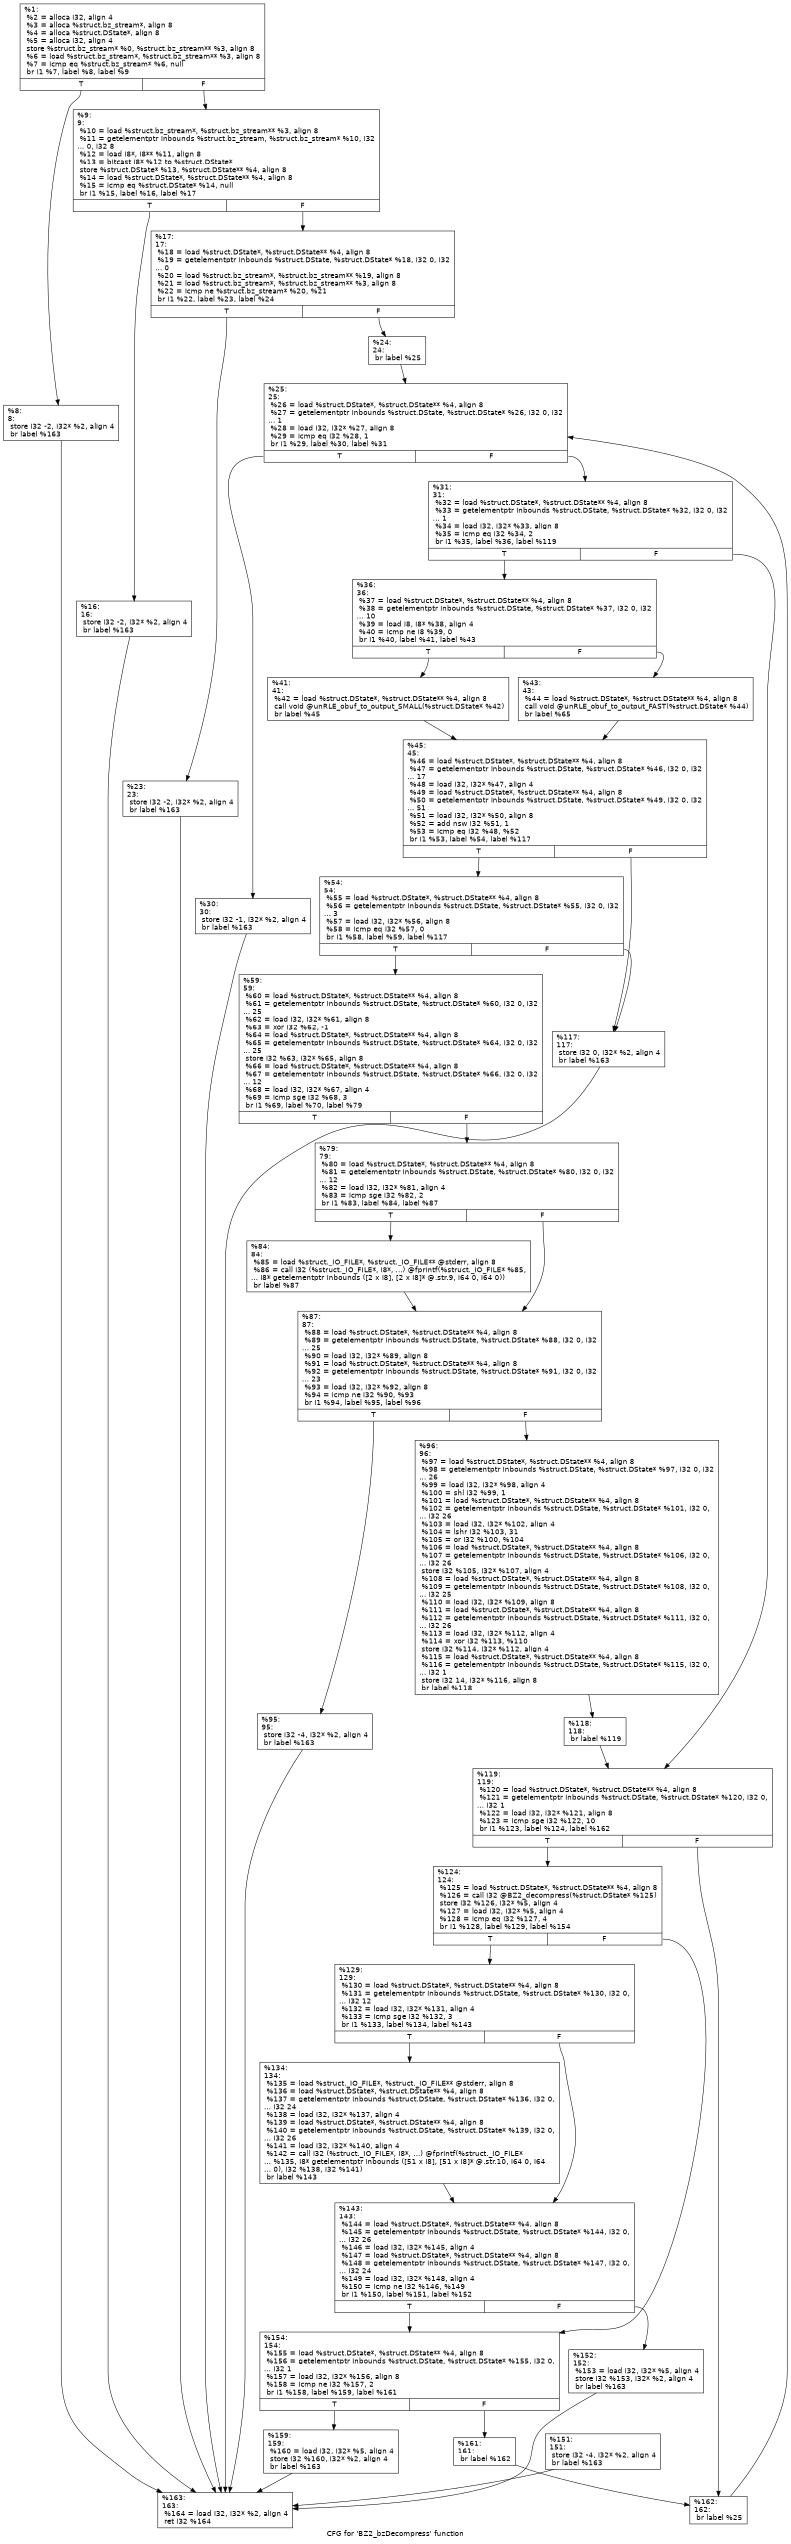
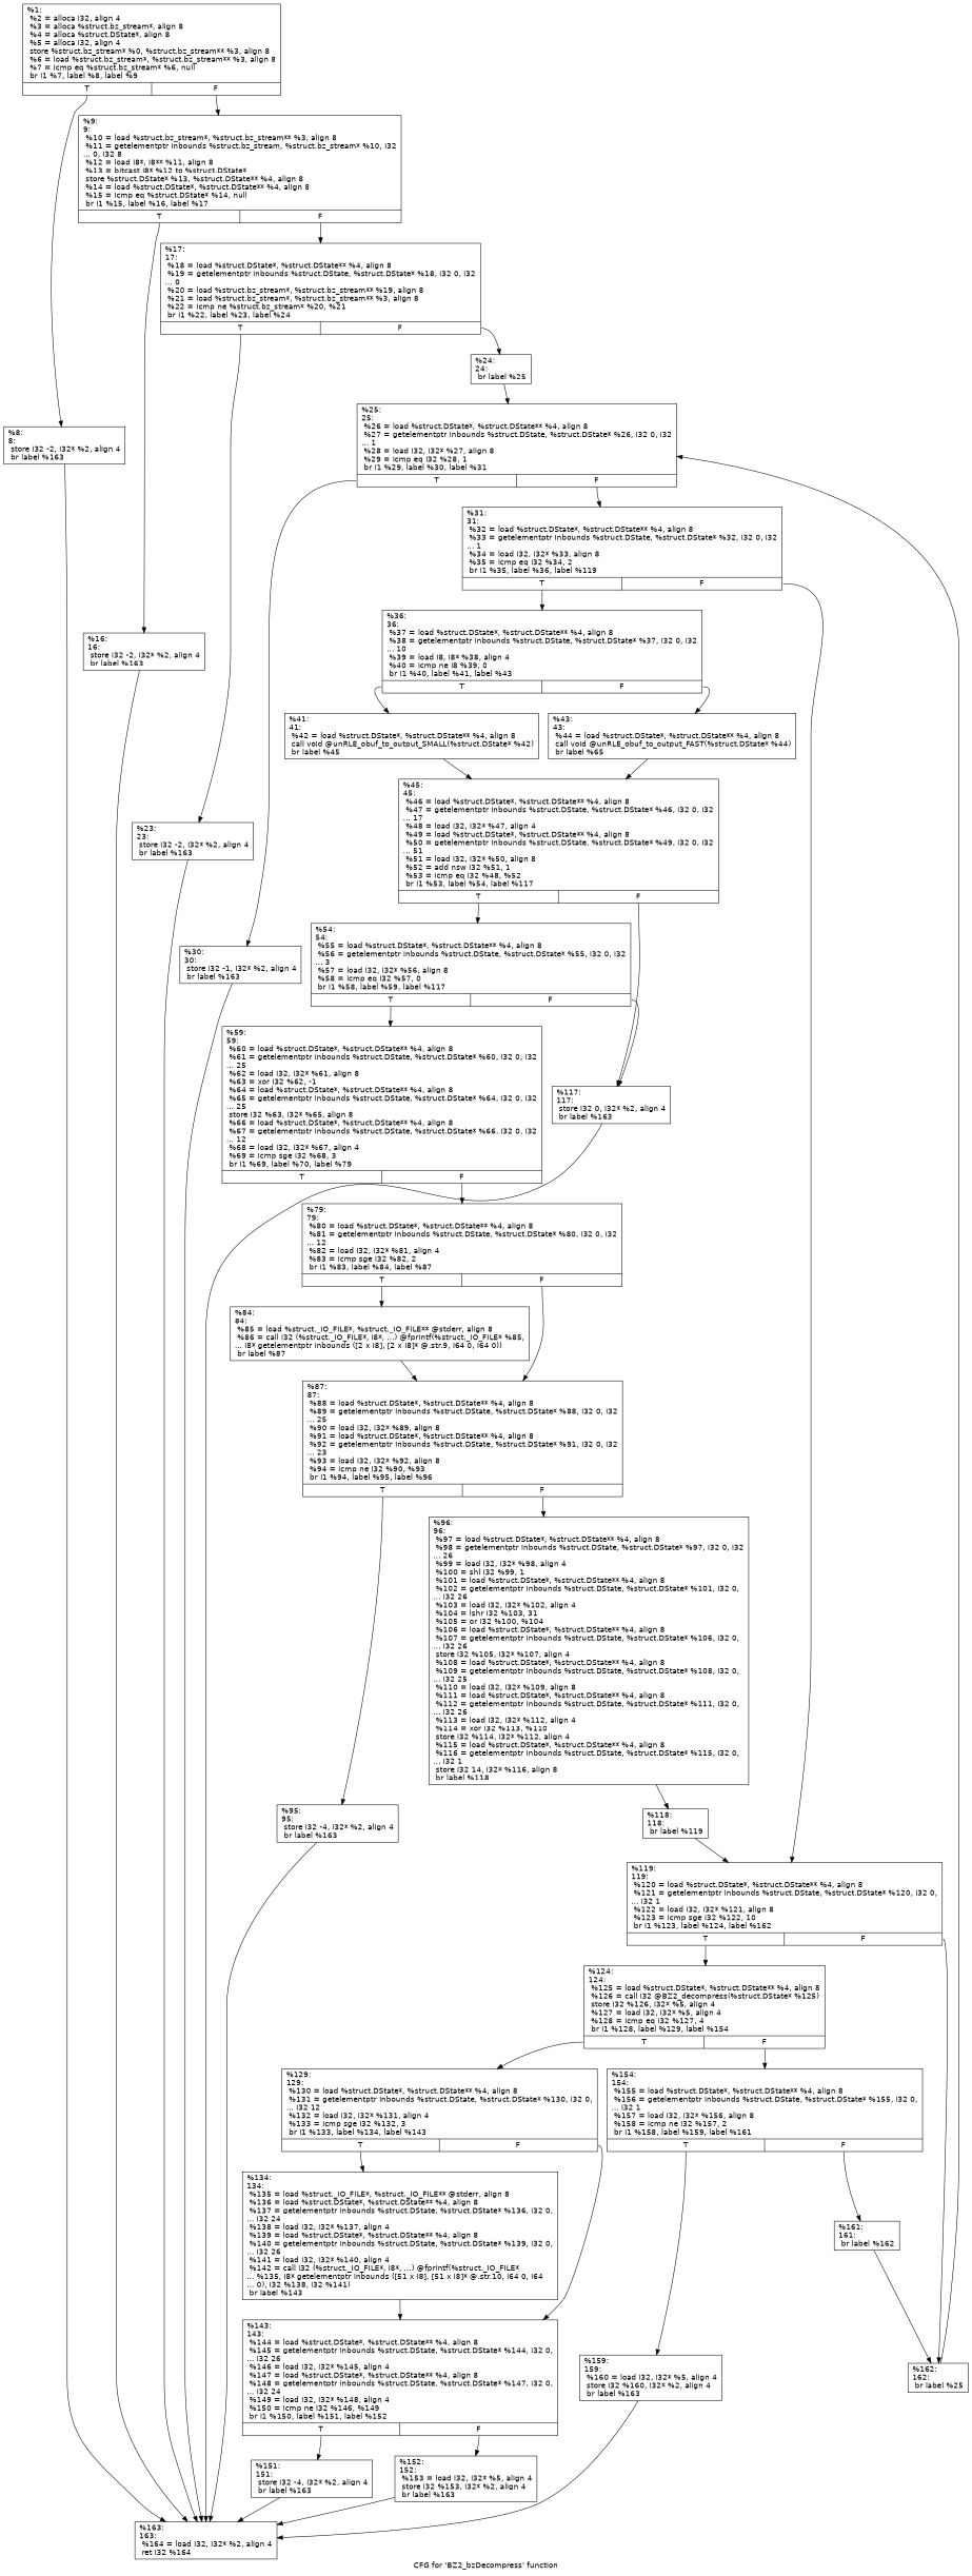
  digraph {
    fontname="DejaVu Sans"
    label="CFG for 'BZ2_bzDecompress' function"
    node [fontname="DejaVu Sans" shape=record]
    edge [fontname="DejaVu Sans"]
    n1 [label="{%1:\l  %2 = alloca i32, align 4\l  %3 = alloca %struct.bz_stream*, align 8\l  %4 = alloca %struct.DState*, align 8\l  %5 = alloca i32, align 4\l  store %struct.bz_stream* %0, %struct.bz_stream** %3, align 8\l  %6 = load %struct.bz_stream*, %struct.bz_stream** %3, align 8\l  %7 = icmp eq %struct.bz_stream* %6, null\l  br i1 %7, label %8, label %9\l|{<s0>T|<s1>F}}"]
    n2 [label="{%8:\l8:                                                \l  store i32 -2, i32* %2, align 4\l  br label %163\l}"]
    n3 [label="{%9:\l9:                                                \l  %10 = load %struct.bz_stream*, %struct.bz_stream** %3, align 8\l  %11 = getelementptr inbounds %struct.bz_stream, %struct.bz_stream* %10, i32\l... 0, i32 8\l  %12 = load i8*, i8** %11, align 8\l  %13 = bitcast i8* %12 to %struct.DState*\l  store %struct.DState* %13, %struct.DState** %4, align 8\l  %14 = load %struct.DState*, %struct.DState** %4, align 8\l  %15 = icmp eq %struct.DState* %14, null\l  br i1 %15, label %16, label %17\l|{<s0>T|<s1>F}}"]
    n4 [label="{%163:\l163:                                              \l  %164 = load i32, i32* %2, align 4\l  ret i32 %164\l}"]
    n5 [label="{%16:\l16:                                               \l  store i32 -2, i32* %2, align 4\l  br label %163\l}"]
    n6 [label="{%17:\l17:                                               \l  %18 = load %struct.DState*, %struct.DState** %4, align 8\l  %19 = getelementptr inbounds %struct.DState, %struct.DState* %18, i32 0, i32\l... 0\l  %20 = load %struct.bz_stream*, %struct.bz_stream** %19, align 8\l  %21 = load %struct.bz_stream*, %struct.bz_stream** %3, align 8\l  %22 = icmp ne %struct.bz_stream* %20, %21\l  br i1 %22, label %23, label %24\l|{<s0>T|<s1>F}}"]
    n7 [label="{%23:\l23:                                               \l  store i32 -2, i32* %2, align 4\l  br label %163\l}"]
    n8 [label="{%24:\l24:                                               \l  br label %25\l}"]
    n9 [label="{%25:\l25:                                               \l  %26 = load %struct.DState*, %struct.DState** %4, align 8\l  %27 = getelementptr inbounds %struct.DState, %struct.DState* %26, i32 0, i32\l... 1\l  %28 = load i32, i32* %27, align 8\l  %29 = icmp eq i32 %28, 1\l  br i1 %29, label %30, label %31\l|{<s0>T|<s1>F}}"]
    n10 [label="{%30:\l30:                                               \l  store i32 -1, i32* %2, align 4\l  br label %163\l}"]
    n11 [label="{%31:\l31:                                               \l  %32 = load %struct.DState*, %struct.DState** %4, align 8\l  %33 = getelementptr inbounds %struct.DState, %struct.DState* %32, i32 0, i32\l... 1\l  %34 = load i32, i32* %33, align 8\l  %35 = icmp eq i32 %34, 2\l  br i1 %35, label %36, label %119\l|{<s0>T|<s1>F}}"]
    n12 [label="{%36:\l36:                                               \l  %37 = load %struct.DState*, %struct.DState** %4, align 8\l  %38 = getelementptr inbounds %struct.DState, %struct.DState* %37, i32 0, i32\l... 10\l  %39 = load i8, i8* %38, align 4\l  %40 = icmp ne i8 %39, 0\l  br i1 %40, label %41, label %43\l|{<s0>T|<s1>F}}"]
    n13 [label="{%119:\l119:                                              \l  %120 = load %struct.DState*, %struct.DState** %4, align 8\l  %121 = getelementptr inbounds %struct.DState, %struct.DState* %120, i32 0,\l... i32 1\l  %122 = load i32, i32* %121, align 8\l  %123 = icmp sge i32 %122, 10\l  br i1 %123, label %124, label %162\l|{<s0>T|<s1>F}}"]
    n14 [label="{%41:\l41:                                               \l  %42 = load %struct.DState*, %struct.DState** %4, align 8\l  call void @unRLE_obuf_to_output_SMALL(%struct.DState* %42)\l  br label %45\l}"]
    n15 [label="{%43:\l43:                                               \l  %44 = load %struct.DState*, %struct.DState** %4, align 8\l  call void @unRLE_obuf_to_output_FAST(%struct.DState* %44)\l  br label %65\l}"]
    n16 [label="{%124:\l124:                                              \l  %125 = load %struct.DState*, %struct.DState** %4, align 8\l  %126 = call i32 @BZ2_decompress(%struct.DState* %125)\l  store i32 %126, i32* %5, align 4\l  %127 = load i32, i32* %5, align 4\l  %128 = icmp eq i32 %127, 4\l  br i1 %128, label %129, label %154\l|{<s0>T|<s1>F}}"]
    n17 [label="{%162:\l162:                                              \l  br label %25\l}"]
    n18 [label="{%45:\l45:                                               \l  %46 = load %struct.DState*, %struct.DState** %4, align 8\l  %47 = getelementptr inbounds %struct.DState, %struct.DState* %46, i32 0, i32\l... 17\l  %48 = load i32, i32* %47, align 4\l  %49 = load %struct.DState*, %struct.DState** %4, align 8\l  %50 = getelementptr inbounds %struct.DState, %struct.DState* %49, i32 0, i32\l... 51\l  %51 = load i32, i32* %50, align 8\l  %52 = add nsw i32 %51, 1\l  %53 = icmp eq i32 %48, %52\l  br i1 %53, label %54, label %117\l|{<s0>T|<s1>F}}"]
    n19 [label="{%129:\l129:                                              \l  %130 = load %struct.DState*, %struct.DState** %4, align 8\l  %131 = getelementptr inbounds %struct.DState, %struct.DState* %130, i32 0,\l... i32 12\l  %132 = load i32, i32* %131, align 4\l  %133 = icmp sge i32 %132, 3\l  br i1 %133, label %134, label %143\l|{<s0>T|<s1>F}}"]
    n20 [label="{%154:\l154:                                              \l  %155 = load %struct.DState*, %struct.DState** %4, align 8\l  %156 = getelementptr inbounds %struct.DState, %struct.DState* %155, i32 0,\l... i32 1\l  %157 = load i32, i32* %156, align 8\l  %158 = icmp ne i32 %157, 2\l  br i1 %158, label %159, label %161\l|{<s0>T|<s1>F}}"]
    n21 [label="{%54:\l54:                                               \l  %55 = load %struct.DState*, %struct.DState** %4, align 8\l  %56 = getelementptr inbounds %struct.DState, %struct.DState* %55, i32 0, i32\l... 3\l  %57 = load i32, i32* %56, align 8\l  %58 = icmp eq i32 %57, 0\l  br i1 %58, label %59, label %117\l|{<s0>T|<s1>F}}"]
    n22 [label="{%117:\l117:                                              \l  store i32 0, i32* %2, align 4\l  br label %163\l}"]
    n23 [label="{%59:\l59:                                               \l  %60 = load %struct.DState*, %struct.DState** %4, align 8\l  %61 = getelementptr inbounds %struct.DState, %struct.DState* %60, i32 0, i32\l... 25\l  %62 = load i32, i32* %61, align 8\l  %63 = xor i32 %62, -1\l  %64 = load %struct.DState*, %struct.DState** %4, align 8\l  %65 = getelementptr inbounds %struct.DState, %struct.DState* %64, i32 0, i32\l... 25\l  store i32 %63, i32* %65, align 8\l  %66 = load %struct.DState*, %struct.DState** %4, align 8\l  %67 = getelementptr inbounds %struct.DState, %struct.DState* %66, i32 0, i32\l... 12\l  %68 = load i32, i32* %67, align 4\l  %69 = icmp sge i32 %68, 3\l  br i1 %69, label %70, label %79\l|{<s0>T|<s1>F}}"]
    n24 [label="{%79:\l79:                                               \l  %80 = load %struct.DState*, %struct.DState** %4, align 8\l  %81 = getelementptr inbounds %struct.DState, %struct.DState* %80, i32 0, i32\l... 12\l  %82 = load i32, i32* %81, align 4\l  %83 = icmp sge i32 %82, 2\l  br i1 %83, label %84, label %87\l|{<s0>T|<s1>F}}"]
    n25 [label="{%84:\l84:                                               \l  %85 = load %struct._IO_FILE*, %struct._IO_FILE** @stderr, align 8\l  %86 = call i32 (%struct._IO_FILE*, i8*, ...) @fprintf(%struct._IO_FILE* %85,\l... i8* getelementptr inbounds ([2 x i8], [2 x i8]* @.str.9, i64 0, i64 0))\l  br label %87\l}"]
    n26 [label="{%87:\l87:                                               \l  %88 = load %struct.DState*, %struct.DState** %4, align 8\l  %89 = getelementptr inbounds %struct.DState, %struct.DState* %88, i32 0, i32\l... 25\l  %90 = load i32, i32* %89, align 8\l  %91 = load %struct.DState*, %struct.DState** %4, align 8\l  %92 = getelementptr inbounds %struct.DState, %struct.DState* %91, i32 0, i32\l... 23\l  %93 = load i32, i32* %92, align 8\l  %94 = icmp ne i32 %90, %93\l  br i1 %94, label %95, label %96\l|{<s0>T|<s1>F}}"]
    n27 [label="{%95:\l95:                                               \l  store i32 -4, i32* %2, align 4\l  br label %163\l}"]
    n28 [label="{%96:\l96:                                               \l  %97 = load %struct.DState*, %struct.DState** %4, align 8\l  %98 = getelementptr inbounds %struct.DState, %struct.DState* %97, i32 0, i32\l... 26\l  %99 = load i32, i32* %98, align 4\l  %100 = shl i32 %99, 1\l  %101 = load %struct.DState*, %struct.DState** %4, align 8\l  %102 = getelementptr inbounds %struct.DState, %struct.DState* %101, i32 0,\l... i32 26\l  %103 = load i32, i32* %102, align 4\l  %104 = lshr i32 %103, 31\l  %105 = or i32 %100, %104\l  %106 = load %struct.DState*, %struct.DState** %4, align 8\l  %107 = getelementptr inbounds %struct.DState, %struct.DState* %106, i32 0,\l... i32 26\l  store i32 %105, i32* %107, align 4\l  %108 = load %struct.DState*, %struct.DState** %4, align 8\l  %109 = getelementptr inbounds %struct.DState, %struct.DState* %108, i32 0,\l... i32 25\l  %110 = load i32, i32* %109, align 8\l  %111 = load %struct.DState*, %struct.DState** %4, align 8\l  %112 = getelementptr inbounds %struct.DState, %struct.DState* %111, i32 0,\l... i32 26\l  %113 = load i32, i32* %112, align 4\l  %114 = xor i32 %113, %110\l  store i32 %114, i32* %112, align 4\l  %115 = load %struct.DState*, %struct.DState** %4, align 8\l  %116 = getelementptr inbounds %struct.DState, %struct.DState* %115, i32 0,\l... i32 1\l  store i32 14, i32* %116, align 8\l  br label %118\l}"]
    n29 [label="{%118:\l118:                                              \l  br label %119\l}"]
    n30 [label="{%134:\l134:                                              \l  %135 = load %struct._IO_FILE*, %struct._IO_FILE** @stderr, align 8\l  %136 = load %struct.DState*, %struct.DState** %4, align 8\l  %137 = getelementptr inbounds %struct.DState, %struct.DState* %136, i32 0,\l... i32 24\l  %138 = load i32, i32* %137, align 4\l  %139 = load %struct.DState*, %struct.DState** %4, align 8\l  %140 = getelementptr inbounds %struct.DState, %struct.DState* %139, i32 0,\l... i32 26\l  %141 = load i32, i32* %140, align 4\l  %142 = call i32 (%struct._IO_FILE*, i8*, ...) @fprintf(%struct._IO_FILE*\l... %135, i8* getelementptr inbounds ([51 x i8], [51 x i8]* @.str.10, i64 0, i64\l... 0), i32 %138, i32 %141)\l  br label %143\l}"]
    n31 [label="{%143:\l143:                                              \l  %144 = load %struct.DState*, %struct.DState** %4, align 8\l  %145 = getelementptr inbounds %struct.DState, %struct.DState* %144, i32 0,\l... i32 26\l  %146 = load i32, i32* %145, align 4\l  %147 = load %struct.DState*, %struct.DState** %4, align 8\l  %148 = getelementptr inbounds %struct.DState, %struct.DState* %147, i32 0,\l... i32 24\l  %149 = load i32, i32* %148, align 4\l  %150 = icmp ne i32 %146, %149\l  br i1 %150, label %151, label %152\l|{<s0>T|<s1>F}}"]
    n32 [label="{%159:\l159:                                              \l  %160 = load i32, i32* %5, align 4\l  store i32 %160, i32* %2, align 4\l  br label %163\l}"]
    n33 [label="{%161:\l161:                                              \l  br label %162\l}"]
    n34 [label="{%151:\l151:                                              \l  store i32 -4, i32* %2, align 4\l  br label %163\l}"]
    n35 [label="{%152:\l152:                                              \l  %153 = load i32, i32* %5, align 4\l  store i32 %153, i32* %2, align 4\l  br label %163\l}"]
    n1 -> n2 [tailport=s0]
    n1 -> n3 [tailport=s1]
    n2 -> n4
    n3 -> n5 [tailport=s0]
    n3 -> n6 [tailport=s1]
    n5 -> n4
    n6 -> n7 [tailport=s0]
    n6 -> n8 [tailport=s1]
    n7 -> n4
    n8 -> n9
    n9 -> n10 [tailport=s0]
    n9 -> n11 [tailport=s1]
    n10 -> n4
    n11 -> n12 [tailport=s0]
    n11 -> n13 [tailport=s1]
    n12 -> n14 [tailport=s0]
    n12 -> n15 [tailport=s1]
    n13 -> n16 [tailport=s0]
    n13 -> n17 [tailport=s1]
    n14 -> n18
    n15 -> n18
    n16 -> n19 [tailport=s0]
    n16 -> n20 [tailport=s1]
    n17 -> n9
    n18 -> n21 [tailport=s0]
    n18 -> n22 [tailport=s1]
    n19 -> n30 [tailport=s0]
    n19 -> n31 [tailport=s1]
    n20 -> n32 [tailport=s0]
    n20 -> n33 [tailport=s1]
    n21 -> n22 [tailport=s1]
    n21 -> n23 [tailport=s0]
    n22 -> n4
    n23 -> n24 [tailport=s1]
    n24 -> n25 [tailport=s0]
    n24 -> n26 [tailport=s1]
    n25 -> n26
    n26 -> n27 [tailport=s0]
    n26 -> n28 [tailport=s1]
    n27 -> n4
    n28 -> n29
    n29 -> n13
    n30 -> n31
-   n31 -> n20 [tailport=s0]
+   n31 -> n34 [tailport=s0]
    n31 -> n35 [tailport=s1]
    n32 -> n4
    n33 -> n17
    n34 -> n4
    n35 -> n4
  }
